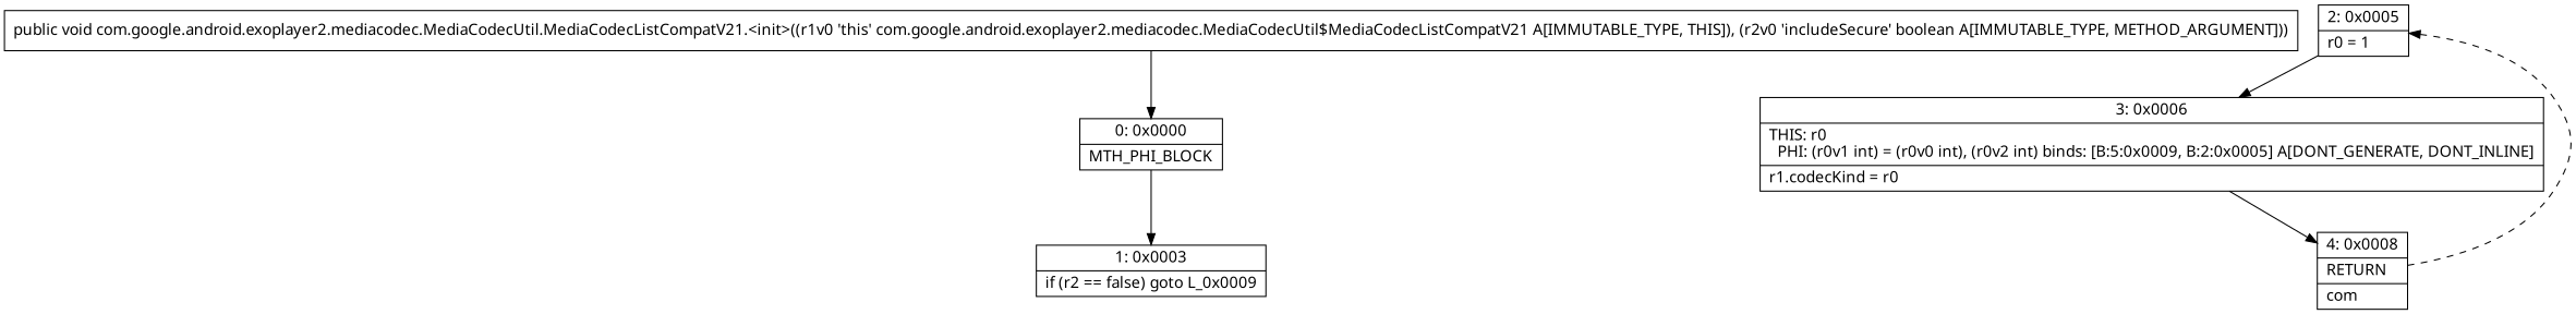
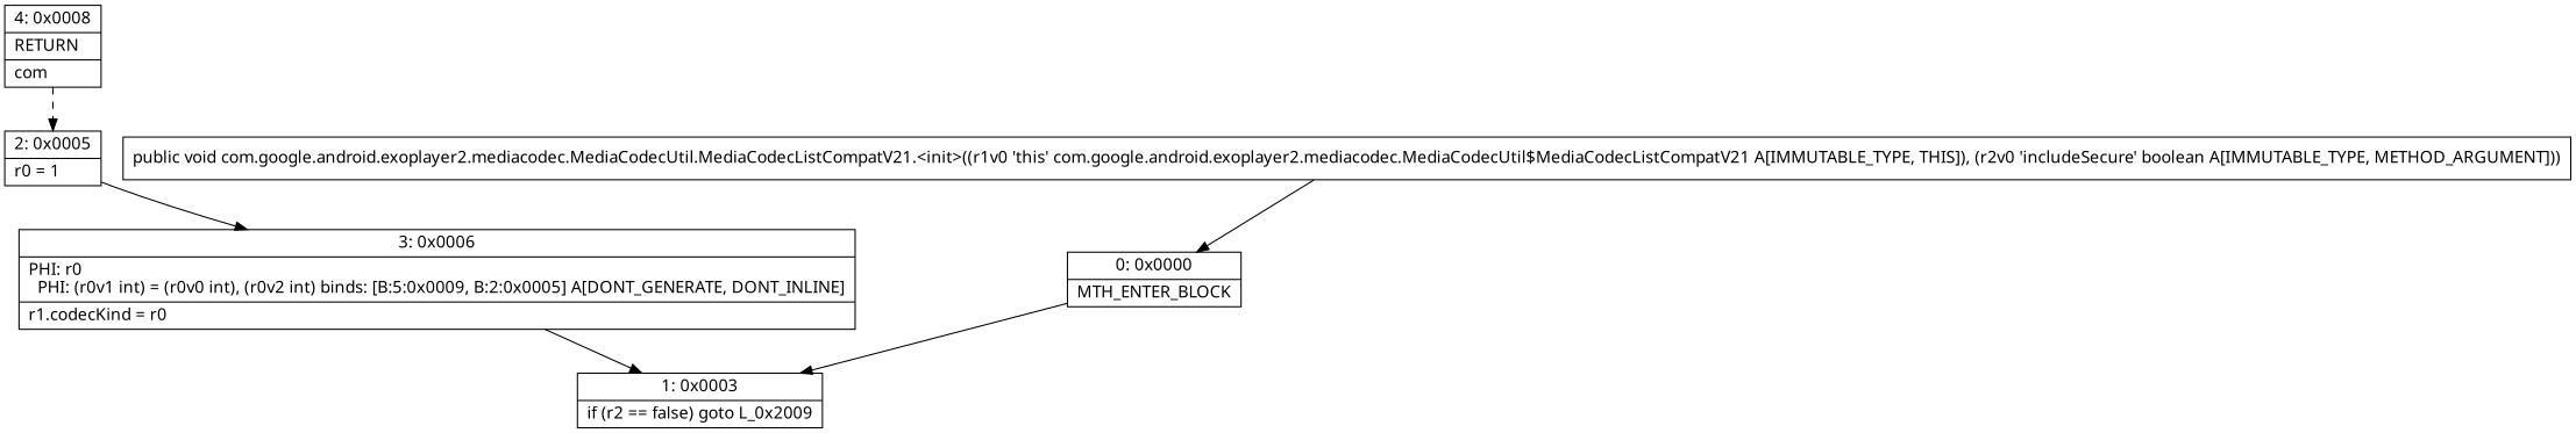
  digraph {
    fontname="Noto Sans"
    node [fontname="Noto Sans" shape=record]
    edge [fontname="Noto Sans"]
-   n1 [label="{0\:\ 0x0000|MTH_PHI_BLOCK\l}"]
-   n2 [label="{1\:\ 0x0003|if (r2 == false) goto L_0x0009\l}"]
+   n1 [label="{0\:\ 0x0000|MTH_ENTER_BLOCK\l}"]
+   n2 [label="{1\:\ 0x0003|if (r2 == false) goto L_0x2009\l}"]
    n3 [label="{2\:\ 0x0005|r0 = 1\l}"]
-   n4 [label="{3\:\ 0x0006|THIS: r0 \l  PHI: (r0v1 int) = (r0v0 int), (r0v2 int) binds: [B:5:0x0009, B:2:0x0005] A[DONT_GENERATE, DONT_INLINE]\l|r1.codecKind = r0\l}"]
+   n4 [label="{3\:\ 0x0006|PHI: r0 \l  PHI: (r0v1 int) = (r0v0 int), (r0v2 int) binds: [B:5:0x0009, B:2:0x0005] A[DONT_GENERATE, DONT_INLINE]\l|r1.codecKind = r0\l}"]
    n5 [label="{4\:\ 0x0008|RETURN\l|com\l}"]
    n6 [label="{public void com.google.android.exoplayer2.mediacodec.MediaCodecUtil.MediaCodecListCompatV21.\<init\>((r1v0 'this' com.google.android.exoplayer2.mediacodec.MediaCodecUtil$MediaCodecListCompatV21 A[IMMUTABLE_TYPE, THIS]), (r2v0 'includeSecure' boolean A[IMMUTABLE_TYPE, METHOD_ARGUMENT])) }"]
    n1 -> n2
    n3 -> n4
-   n4 -> n5
+   n4 -> n2
    n5 -> n3 [style=dashed]
    n6 -> n1
  }
